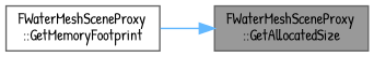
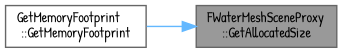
  digraph {
    rankdir=RL
    fontname="Patrick Hand"
    node [fontname="Patrick Hand" fontsize=10 shape=box style=filled]
    n1 [color=gray40 fillcolor=grey60 fontcolor=black height=0.2 label="FWaterMeshSceneProxy\l::GetAllocatedSize" width=0.4]
-   n2 [color=grey40 fillcolor=white height=0.2 label="FWaterMeshSceneProxy\l::GetMemoryFootprint" width=0.4]
+   n2 [color=grey40 fillcolor=white height=0.2 label="GetMemoryFootprint\l::GetMemoryFootprint" width=0.4]
    n1 -> n2 [color=steelblue1 dir=back fontname="Patrick Hand" fontsize=10 labelfontname=Helvetica labelfontsize=10 style=solid]
  }
